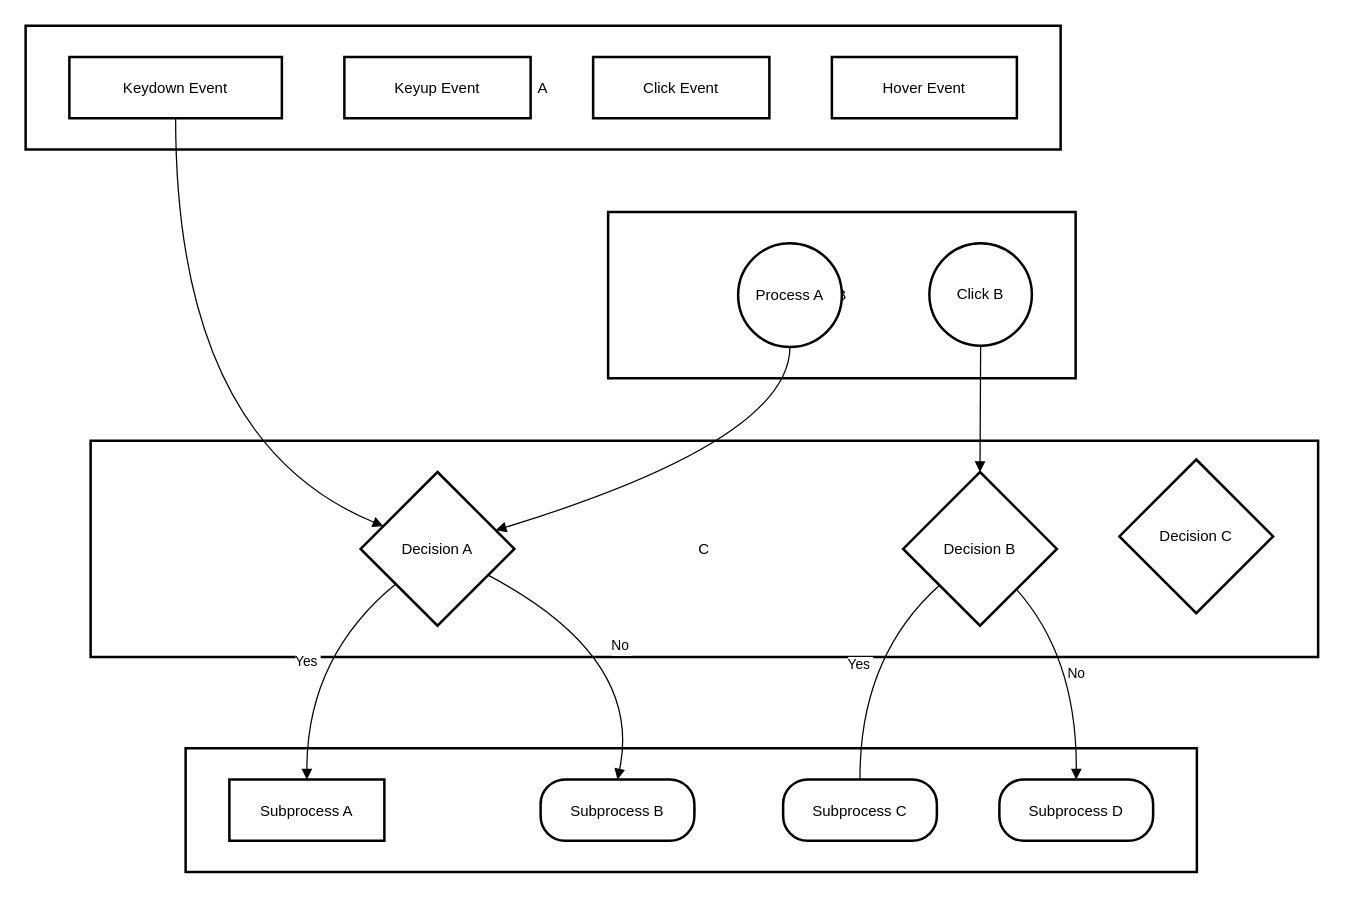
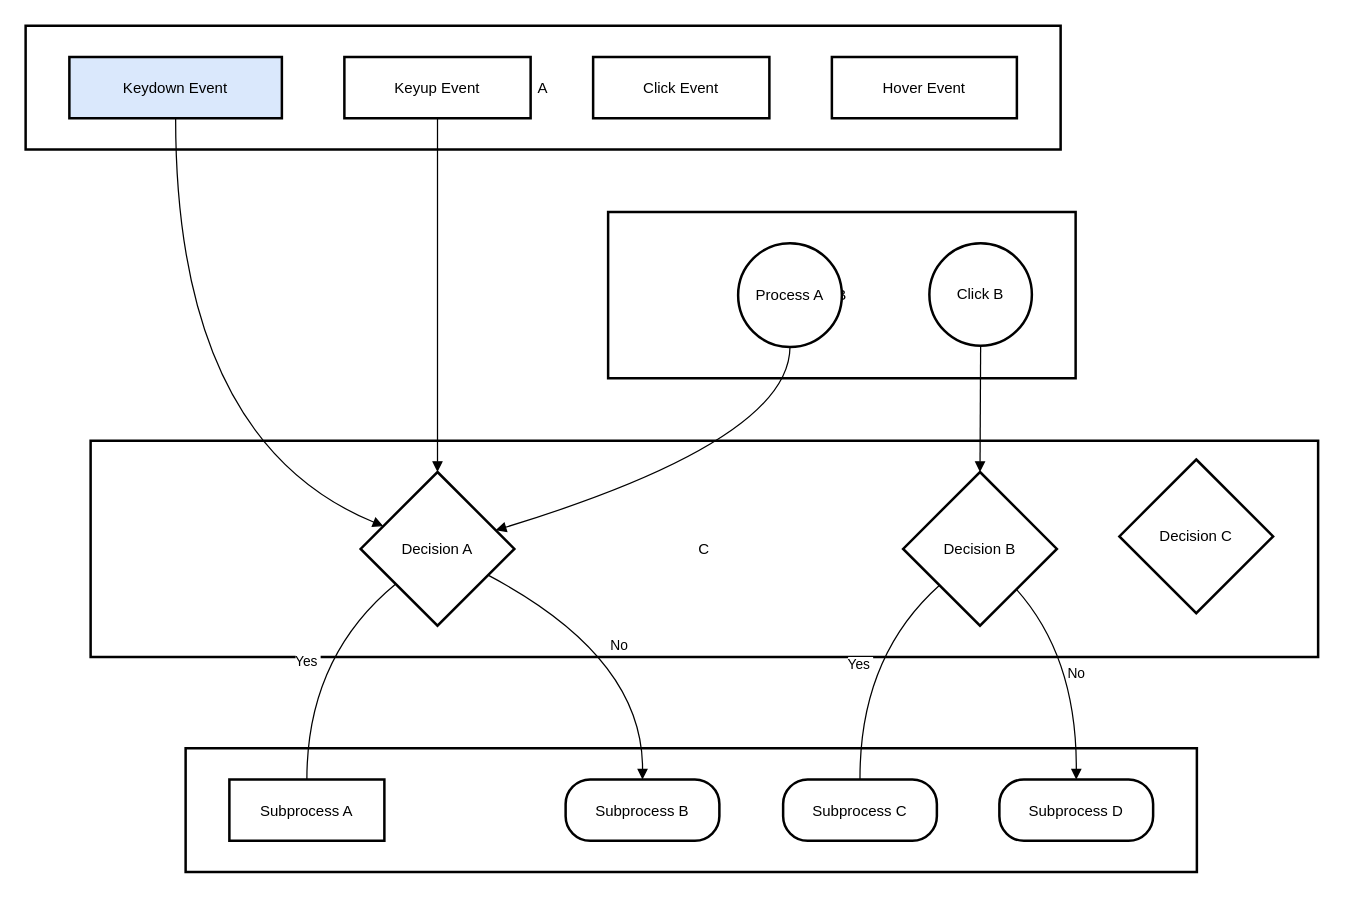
  <mxCell id="0" />
  <mxCell id="1" parent="0" />
  <mxCell id="2" value="D" style="whiteSpace=wrap;strokeWidth=2;" vertex="1" parent="1"><mxGeometry x="148" y="598" width="809" height="99" as="geometry" /></mxCell>
  <mxCell id="3" value="C" style="whiteSpace=wrap;strokeWidth=2;" vertex="1" parent="1"><mxGeometry x="72" y="352" width="982" height="173" as="geometry" /></mxCell>
  <mxCell id="4" value="B" style="whiteSpace=wrap;strokeWidth=2;" vertex="1" parent="1"><mxGeometry x="486" y="169" width="374" height="133" as="geometry" /></mxCell>
  <mxCell id="5" value="A" style="whiteSpace=wrap;strokeWidth=2;" vertex="1" parent="1"><mxGeometry x="20" y="20" width="828" height="99" as="geometry" /></mxCell>
  <mxCell id="6" value="Click Event" style="whiteSpace=wrap;strokeWidth=2;" vertex="1" parent="1"><mxGeometry x="474" y="45" width="141" height="49" as="geometry" /></mxCell>
  <mxCell id="7" value="Hover Event" style="whiteSpace=wrap;strokeWidth=2;" vertex="1" parent="1"><mxGeometry x="665" y="45" width="148" height="49" as="geometry" /></mxCell>
- <mxCell id="8" value="Keydown Event" style="whiteSpace=wrap;strokeWidth=2;" vertex="1" parent="1"><mxGeometry x="55" y="45" width="170" height="49" as="geometry" /></mxCell>
+ <mxCell id="8" value="Keydown Event" style="whiteSpace=wrap;strokeWidth=2;fillColor=#dae8fc;" vertex="1" parent="1"><mxGeometry x="55" y="45" width="170" height="49" as="geometry" /></mxCell>
  <mxCell id="9" value="Keyup Event" style="whiteSpace=wrap;strokeWidth=2;" vertex="1" parent="1"><mxGeometry x="275" y="45" width="149" height="49" as="geometry" /></mxCell>
  <mxCell id="10" value="Process A" style="ellipse;aspect=fixed;strokeWidth=2;whiteSpace=wrap;" vertex="1" parent="1"><mxGeometry x="590" y="194" width="83" height="83" as="geometry" /></mxCell>
  <mxCell id="11" value="Click B" style="ellipse;aspect=fixed;strokeWidth=2;whiteSpace=wrap;" vertex="1" parent="1"><mxGeometry x="743" y="194" width="82" height="82" as="geometry" /></mxCell>
  <mxCell id="12" value="Decision A" style="rhombus;strokeWidth=2;whiteSpace=wrap;" vertex="1" parent="1"><mxGeometry x="288" y="377" width="123" height="123" as="geometry" /></mxCell>
  <mxCell id="13" value="Decision B" style="rhombus;strokeWidth=2;whiteSpace=wrap;" vertex="1" parent="1"><mxGeometry x="722" y="377" width="123" height="123" as="geometry" /></mxCell>
  <mxCell id="14" value="Decision C" style="rhombus;strokeWidth=2;whiteSpace=wrap;" vertex="1" parent="1"><mxGeometry x="895" y="367" width="123" height="123" as="geometry" /></mxCell>
  <mxCell id="15" value="Subprocess A" style="arcSize=40;strokeWidth=2;rounded=0;" vertex="1" parent="1"><mxGeometry x="183" y="623" width="124" height="49" as="geometry" /></mxCell>
- <mxCell id="16" value="Subprocess B" style="rounded=1;arcSize=40;strokeWidth=2" vertex="1" parent="1"><mxGeometry x="432" y="623" width="123" height="49" as="geometry" /></mxCell>
+ <mxCell id="16" value="Subprocess B" style="rounded=1;arcSize=40;strokeWidth=2" vertex="1" parent="1"><mxGeometry x="452" y="623" width="123" height="49" as="geometry" /></mxCell>
  <mxCell id="17" value="Subprocess C" style="rounded=1;arcSize=40;strokeWidth=2" vertex="1" parent="1"><mxGeometry x="626" y="623" width="123" height="49" as="geometry" /></mxCell>
  <mxCell id="18" value="Subprocess D" style="rounded=1;arcSize=40;strokeWidth=2" vertex="1" parent="1"><mxGeometry x="799" y="623" width="123" height="49" as="geometry" /></mxCell>
  <mxCell id="19" value="" style="curved=1;startArrow=none;endArrow=block;exitX=0.5;exitY=0.99;entryX=0;entryY=0.29;" edge="1" parent="1" source="8" target="12"><mxGeometry relative="1" as="geometry"><Array as="points"><mxPoint x="140" y="352" /></Array></mxGeometry></mxCell>
+ <mxCell id="20" value="" style="curved=1;startArrow=none;endArrow=block;exitX=0.5;exitY=0.99;entryX=0.5;entryY=0;" edge="1" parent="1" source="9" target="12"><mxGeometry relative="1" as="geometry"><Array as="points" /></mxGeometry></mxCell>
  <mxCell id="21" value="" style="curved=1;startArrow=none;endArrow=block;exitX=0.5;exitY=0.99;entryX=1;entryY=0.34;" edge="1" parent="1" source="10" target="12"><mxGeometry relative="1" as="geometry"><Array as="points"><mxPoint x="631" y="352" /></Array></mxGeometry></mxCell>
  <mxCell id="22" value="" style="curved=1;startArrow=none;endArrow=block;exitX=0.5;exitY=1;entryX=0.5;entryY=0;" edge="1" parent="1" source="11" target="13"><mxGeometry relative="1" as="geometry"><Array as="points" /></mxGeometry></mxCell>
- <mxCell id="23" value="Yes" style="curved=1;startArrow=none;endArrow=block;exitX=0;exitY=0.92;entryX=0.5;entryY=-0.01;" edge="1" parent="1" source="12" target="15"><mxGeometry relative="1" as="geometry"><Array as="points"><mxPoint x="245" y="525" /></Array></mxGeometry></mxCell>
+ <mxCell id="23" value="Yes" style="curved=1;startArrow=none;endArrow=none;exitX=0;exitY=0.92;entryX=0.5;entryY=-0.01;" edge="1" parent="1" source="12" target="15"><mxGeometry relative="1" as="geometry"><Array as="points"><mxPoint x="245" y="525" /></Array></mxGeometry></mxCell>
  <mxCell id="24" value="No" style="curved=1;startArrow=none;endArrow=block;exitX=1;exitY=0.76;entryX=0.5;entryY=-0.01;" edge="1" parent="1" source="12" target="16"><mxGeometry relative="1" as="geometry"><Array as="points"><mxPoint x="514" y="525" /></Array></mxGeometry></mxCell>
  <mxCell id="25" value="Yes" style="curved=1;startArrow=none;endArrow=none;exitX=0;exitY=0.95;entryX=0.5;entryY=-0.01;" edge="1" parent="1" source="13" target="17"><mxGeometry relative="1" as="geometry"><Array as="points"><mxPoint x="687" y="525" /></Array></mxGeometry></mxCell>
  <mxCell id="26" value="No" style="curved=1;startArrow=none;endArrow=block;exitX=0.95;exitY=1;entryX=0.5;entryY=-0.01;" edge="1" parent="1" source="13" target="18"><mxGeometry relative="1" as="geometry"><Array as="points"><mxPoint x="861" y="525" /></Array></mxGeometry></mxCell>
